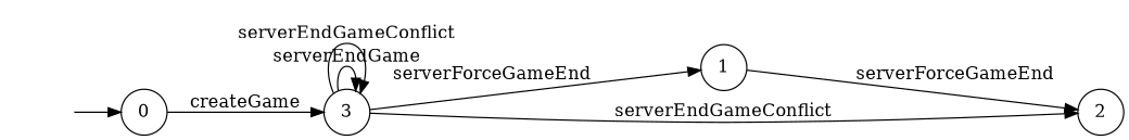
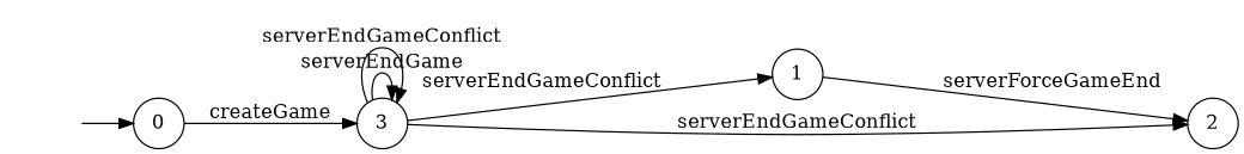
  digraph {
    rankdir=LR
    node [shape=circle]
    "" [shape=plaintext]
    n2 [label=0]
    n3 [label=3]
    n4 [label=1]
    n5 [label=2]
    "" -> n2
    n2 -> n3 [label=createGame]
    n3 -> n3 [label=serverEndGame]
    n3 -> n3 [label=serverEndGameConflict]
-   n3 -> n4 [label=serverForceGameEnd]
+   n3 -> n4 [label=serverEndGameConflict]
    n3 -> n5 [label=serverEndGameConflict]
    n4 -> n5 [label=serverForceGameEnd]
  }
